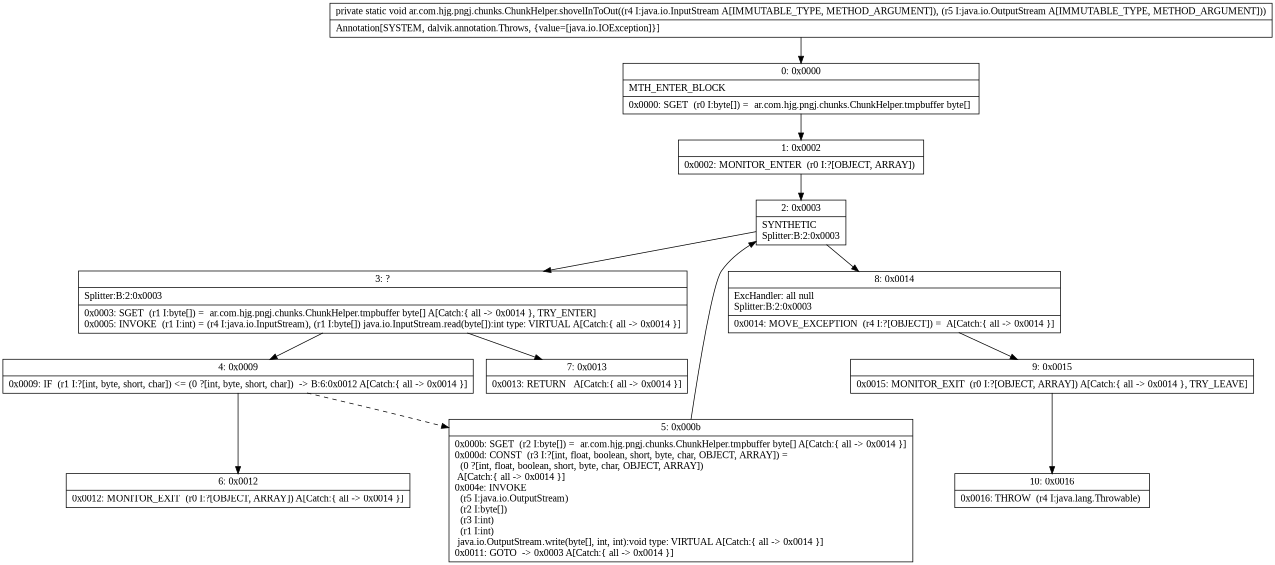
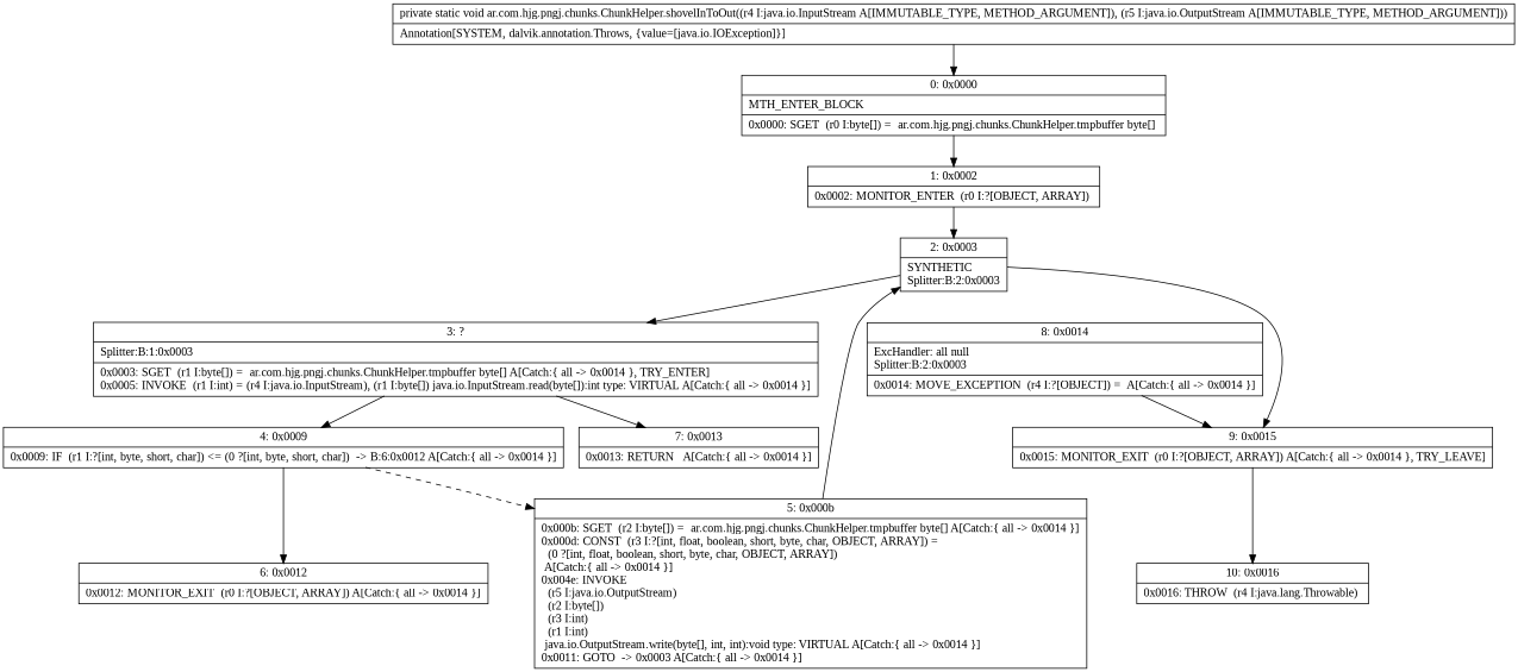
  digraph {
    fontname="Liberation Serif"
    node [fontname="Liberation Serif" shape=record]
    edge [fontname="Liberation Serif"]
    n1 [label="{0\:\ 0x0000|MTH_ENTER_BLOCK\l|0x0000: SGET  (r0 I:byte[]) =  ar.com.hjg.pngj.chunks.ChunkHelper.tmpbuffer byte[] \l}"]
    n2 [label="{1\:\ 0x0002|0x0002: MONITOR_ENTER  (r0 I:?[OBJECT, ARRAY]) \l}"]
    n3 [label="{2\:\ 0x0003|SYNTHETIC\lSplitter:B:2:0x0003\l}"]
-   n4 [label="{3\:\ ?|Splitter:B:2:0x0003\l|0x0003: SGET  (r1 I:byte[]) =  ar.com.hjg.pngj.chunks.ChunkHelper.tmpbuffer byte[] A[Catch:\{ all \-\> 0x0014 \}, TRY_ENTER]\l0x0005: INVOKE  (r1 I:int) = (r4 I:java.io.InputStream), (r1 I:byte[]) java.io.InputStream.read(byte[]):int type: VIRTUAL A[Catch:\{ all \-\> 0x0014 \}]\l}"]
+   n4 [label="{3\:\ ?|Splitter:B:1:0x0003\l|0x0003: SGET  (r1 I:byte[]) =  ar.com.hjg.pngj.chunks.ChunkHelper.tmpbuffer byte[] A[Catch:\{ all \-\> 0x0014 \}, TRY_ENTER]\l0x0005: INVOKE  (r1 I:int) = (r4 I:java.io.InputStream), (r1 I:byte[]) java.io.InputStream.read(byte[]):int type: VIRTUAL A[Catch:\{ all \-\> 0x0014 \}]\l}"]
    n5 [label="{8\:\ 0x0014|ExcHandler: all null\lSplitter:B:2:0x0003\l|0x0014: MOVE_EXCEPTION  (r4 I:?[OBJECT]) =  A[Catch:\{ all \-\> 0x0014 \}]\l}"]
    n6 [label="{4\:\ 0x0009|0x0009: IF  (r1 I:?[int, byte, short, char]) \<= (0 ?[int, byte, short, char])  \-\> B:6:0x0012 A[Catch:\{ all \-\> 0x0014 \}]\l}"]
    n7 [label="{7\:\ 0x0013|0x0013: RETURN   A[Catch:\{ all \-\> 0x0014 \}]\l}"]
    n8 [label="{9\:\ 0x0015|0x0015: MONITOR_EXIT  (r0 I:?[OBJECT, ARRAY]) A[Catch:\{ all \-\> 0x0014 \}, TRY_LEAVE]\l}"]
    n9 [label="{5\:\ 0x000b|0x000b: SGET  (r2 I:byte[]) =  ar.com.hjg.pngj.chunks.ChunkHelper.tmpbuffer byte[] A[Catch:\{ all \-\> 0x0014 \}]\l0x000d: CONST  (r3 I:?[int, float, boolean, short, byte, char, OBJECT, ARRAY]) = \l  (0 ?[int, float, boolean, short, byte, char, OBJECT, ARRAY])\l A[Catch:\{ all \-\> 0x0014 \}]\l0x004e: INVOKE  \l  (r5 I:java.io.OutputStream)\l  (r2 I:byte[])\l  (r3 I:int)\l  (r1 I:int)\l java.io.OutputStream.write(byte[], int, int):void type: VIRTUAL A[Catch:\{ all \-\> 0x0014 \}]\l0x0011: GOTO  \-\> 0x0003 A[Catch:\{ all \-\> 0x0014 \}]\l}"]
    n10 [label="{6\:\ 0x0012|0x0012: MONITOR_EXIT  (r0 I:?[OBJECT, ARRAY]) A[Catch:\{ all \-\> 0x0014 \}]\l}"]
    n11 [label="{10\:\ 0x0016|0x0016: THROW  (r4 I:java.lang.Throwable) \l}"]
    n12 [label="{private static void ar.com.hjg.pngj.chunks.ChunkHelper.shovelInToOut((r4 I:java.io.InputStream A[IMMUTABLE_TYPE, METHOD_ARGUMENT]), (r5 I:java.io.OutputStream A[IMMUTABLE_TYPE, METHOD_ARGUMENT]))  | Annotation[SYSTEM, dalvik.annotation.Throws, \{value=[java.io.IOException]\}]\l}"]
    n1 -> n2
    n2 -> n3
    n3 -> n4
-   n3 -> n5
+   n3 -> n8
    n4 -> n6
    n4 -> n7
    n5 -> n8
    n6 -> n9 [style=dashed]
    n6 -> n10
    n8 -> n11
    n9 -> n3
    n12 -> n1
  }
